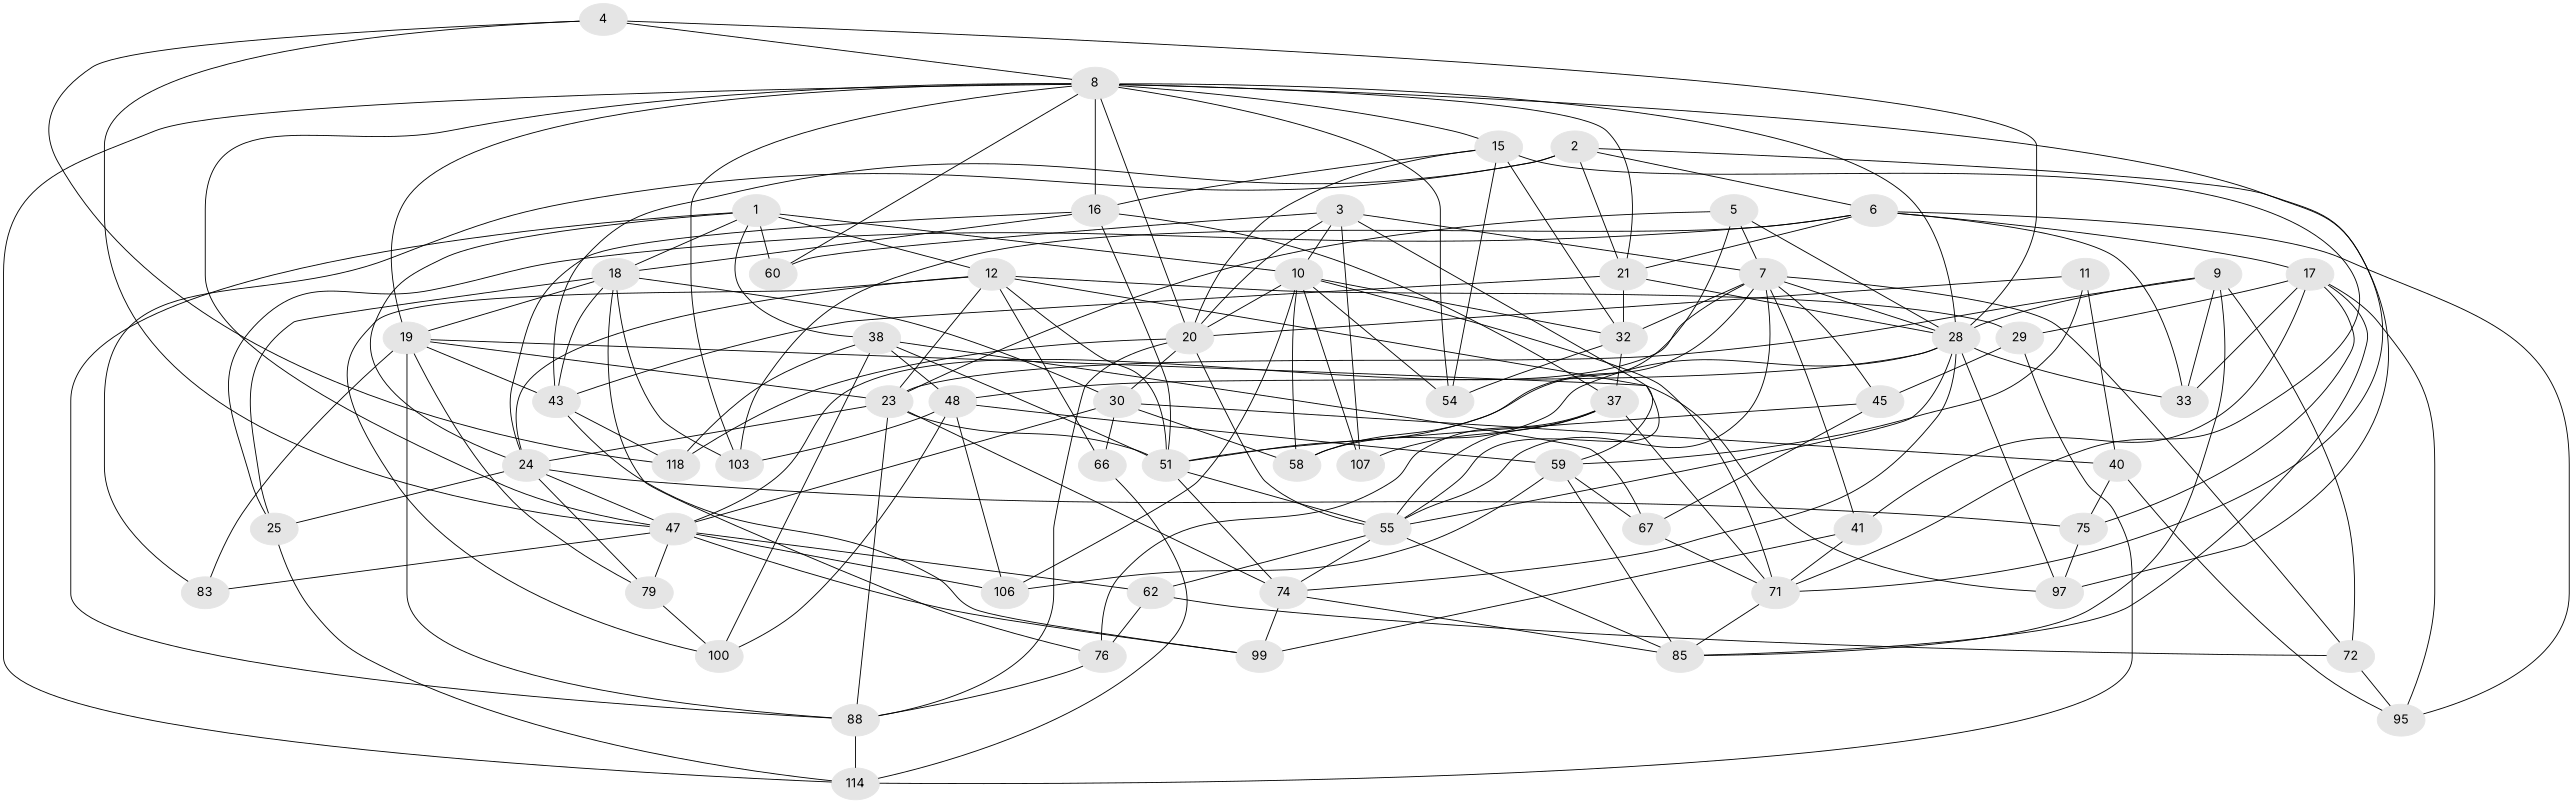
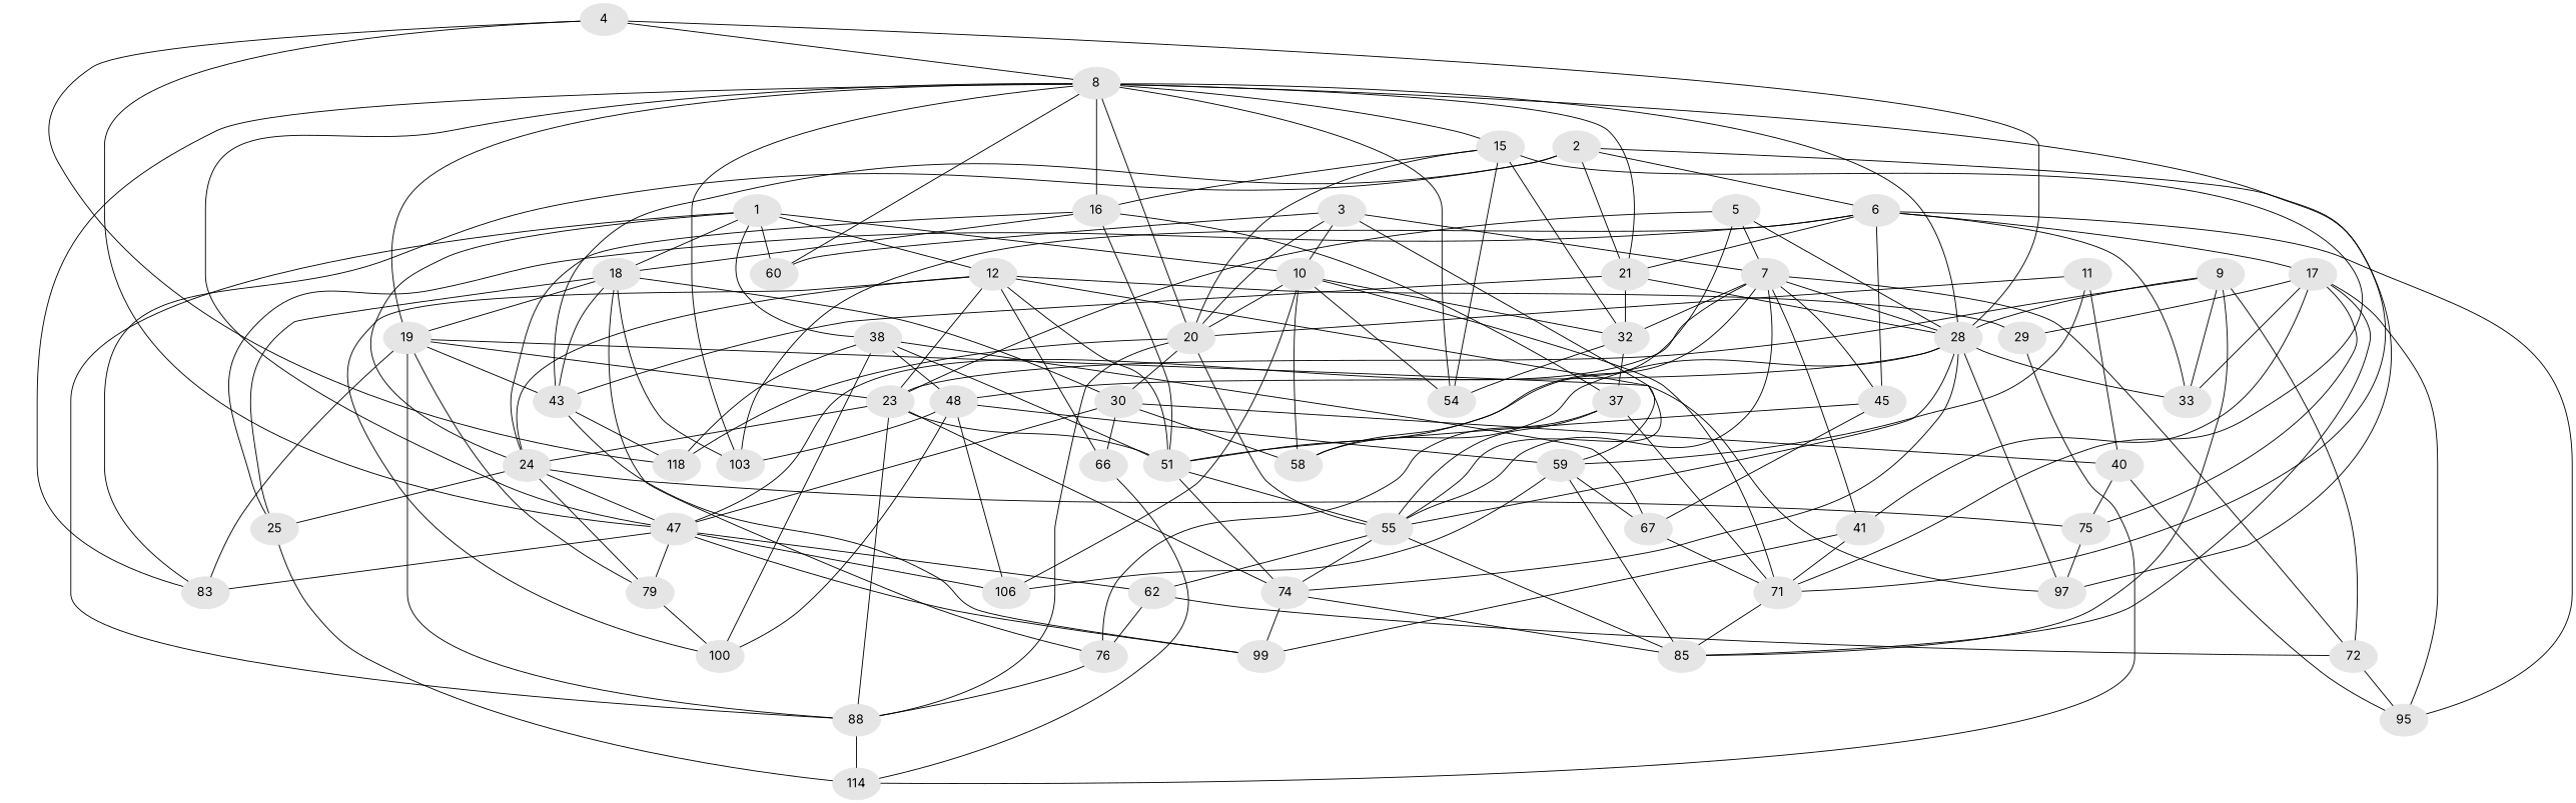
  graph {
    fontname=Inter
    node [color=gray90 fontname=Inter style=filled]
    edge [fontname=Inter]
    1 [super="+56"]
    10 [super="+123+110+34"]
    12 [super="+87+96"]
    18 [super="+68+125"]
    24 [super="+27"]
    38 [super="+109"]
    60
    88 [super="+112"]
    20 [super="+89+91"]
-   107
    58
    32 [super="+108"]
    54
    71 [super="+81"]
    106
    23 [super="+63+57"]
    51 [super="+105+52"]
    59 [super="+93"]
    29
    66
    100
    43 [super="+84"]
    25
    103
    19 [super="+35"]
    30 [super="+82"]
    76
    47 [super="+80+53"]
    75
    79
    118
    48 [super="+50"]
    67
    114
    2 [super="+101"]
    6 [super="+102"]
    21 [super="+73"]
    83
    97
    17 [super="+39"]
    33
    95
    28 [super="+42+36"]
    99
    3 [super="+22"]
    7 [super="+14+31"]
    55 [super="+64+126+111"]
    41
    45
    72
    85 [super="+117"]
    74 [super="+78"]
    62 [super="+121"]
    8 [super="+113+13"]
    15 [super="+46"]
    16 [super="+26"]
    4
    5
    37 [super="+86"]
    9 [super="+124"]
    11
    40
    1 -- 10
    1 -- 12
    1 -- 18
    1 -- 24
    1 -- 38
    1 -- 60 [weight=2]
    1 -- 88
    10 -- 20
-   10 -- 107
    10 -- 58
    10 -- 32
    10 -- 54
    10 -- 71 [weight=2]
    10 -- 106
    12 -- 24
    12 -- 23
    12 -- 51
    12 -- 59
    12 -- 29
    12 -- 66
    12 -- 100
    18 -- 43
    18 -- 25
    18 -- 103
    18 -- 19
    18 -- 30
    18 -- 76
    24 -- 25
    24 -- 47
    24 -- 75
    24 -- 79
    38 -- 51
    38 -- 100
    38 -- 118
    38 -- 48
    38 -- 67
    88 -- 114
    20 -- 88
    20 -- 30
    20 -- 118
    20 -- 55
    32 -- 54
    32 -- 37
    71 -- 85
    23 -- 24
    23 -- 88
    23 -- 51
    23 -- 74
    51 -- 55
    51 -- 74
    59 -- 106
    59 -- 67
    59 -- 85
    29 -- 114
-   29 -- 45
+   6 -- 45
    66 -- 114
    43 -- 118
    43 -- 99
    25 -- 114
    19 -- 88
    19 -- 23
    19 -- 43
    19 -- 79
    19 -- 83
    19 -- 97
    30 -- 58
    30 -- 66
    30 -- 47
    30 -- 40
    76 -- 88
    47 -- 106
    47 -- 79
    47 -- 83
    47 -- 99
    47 -- 62
    75 -- 97
    79 -- 100
    48 -- 106
    48 -- 59
    48 -- 100
    48 -- 103
    67 -- 71
    2 -- 43
    2 -- 6
    2 -- 21
    2 -- 83
    2 -- 97
    6 -- 25
    6 -- 103
    6 -- 21
    6 -- 17 [weight=2]
    6 -- 33
    6 -- 95
    21 -- 32
    21 -- 43
    21 -- 28
    17 -- 29
    17 -- 75
    17 -- 33
    17 -- 95
    17 -- 41
    17 -- 85
    28 -- 58
    28 -- 48
    28 -- 97
    28 -- 33
    28 -- 55
    28 -- 74
    3 -- 10
    3 -- 60
    3 -- 20
-   3 -- 107
    3 -- 7
    3 -- 55
    7 -- 32
    7 -- 51
    7 -- 47
    7 -- 28
    7 -- 55
    7 -- 41
    7 -- 45
    7 -- 72
    55 -- 85
    55 -- 74
    55 -- 62 [weight=2]
    41 -- 71
    41 -- 99
    45 -- 51
    45 -- 67
    72 -- 95
    74 -- 99
    74 -- 85
    62 -- 76
    62 -- 72
    8 -- 60
    8 -- 20 [weight=2]
    8 -- 54
    8 -- 71
    8 -- 103
    8 -- 19
    8 -- 47
    8 -- 21
-   8 -- 114
+   8 -- 83
    8 -- 28
    8 -- 15
    8 -- 16
    15 -- 20
    15 -- 32
    15 -- 54
    15 -- 71
    15 -- 16
    16 -- 18
    16 -- 24
    16 -- 51
    16 -- 37
    4 -- 47
    4 -- 118
    4 -- 28
    4 -- 8
    5 -- 58
    5 -- 23
    5 -- 28
    5 -- 7
-   37 -- 107
    37 -- 71
    37 -- 76
    37 -- 55
    9 -- 23
    9 -- 33
    9 -- 28
    9 -- 72
    9 -- 85
    11 -- 20
    11 -- 59
    11 -- 40
    40 -- 75
    40 -- 95
  }
